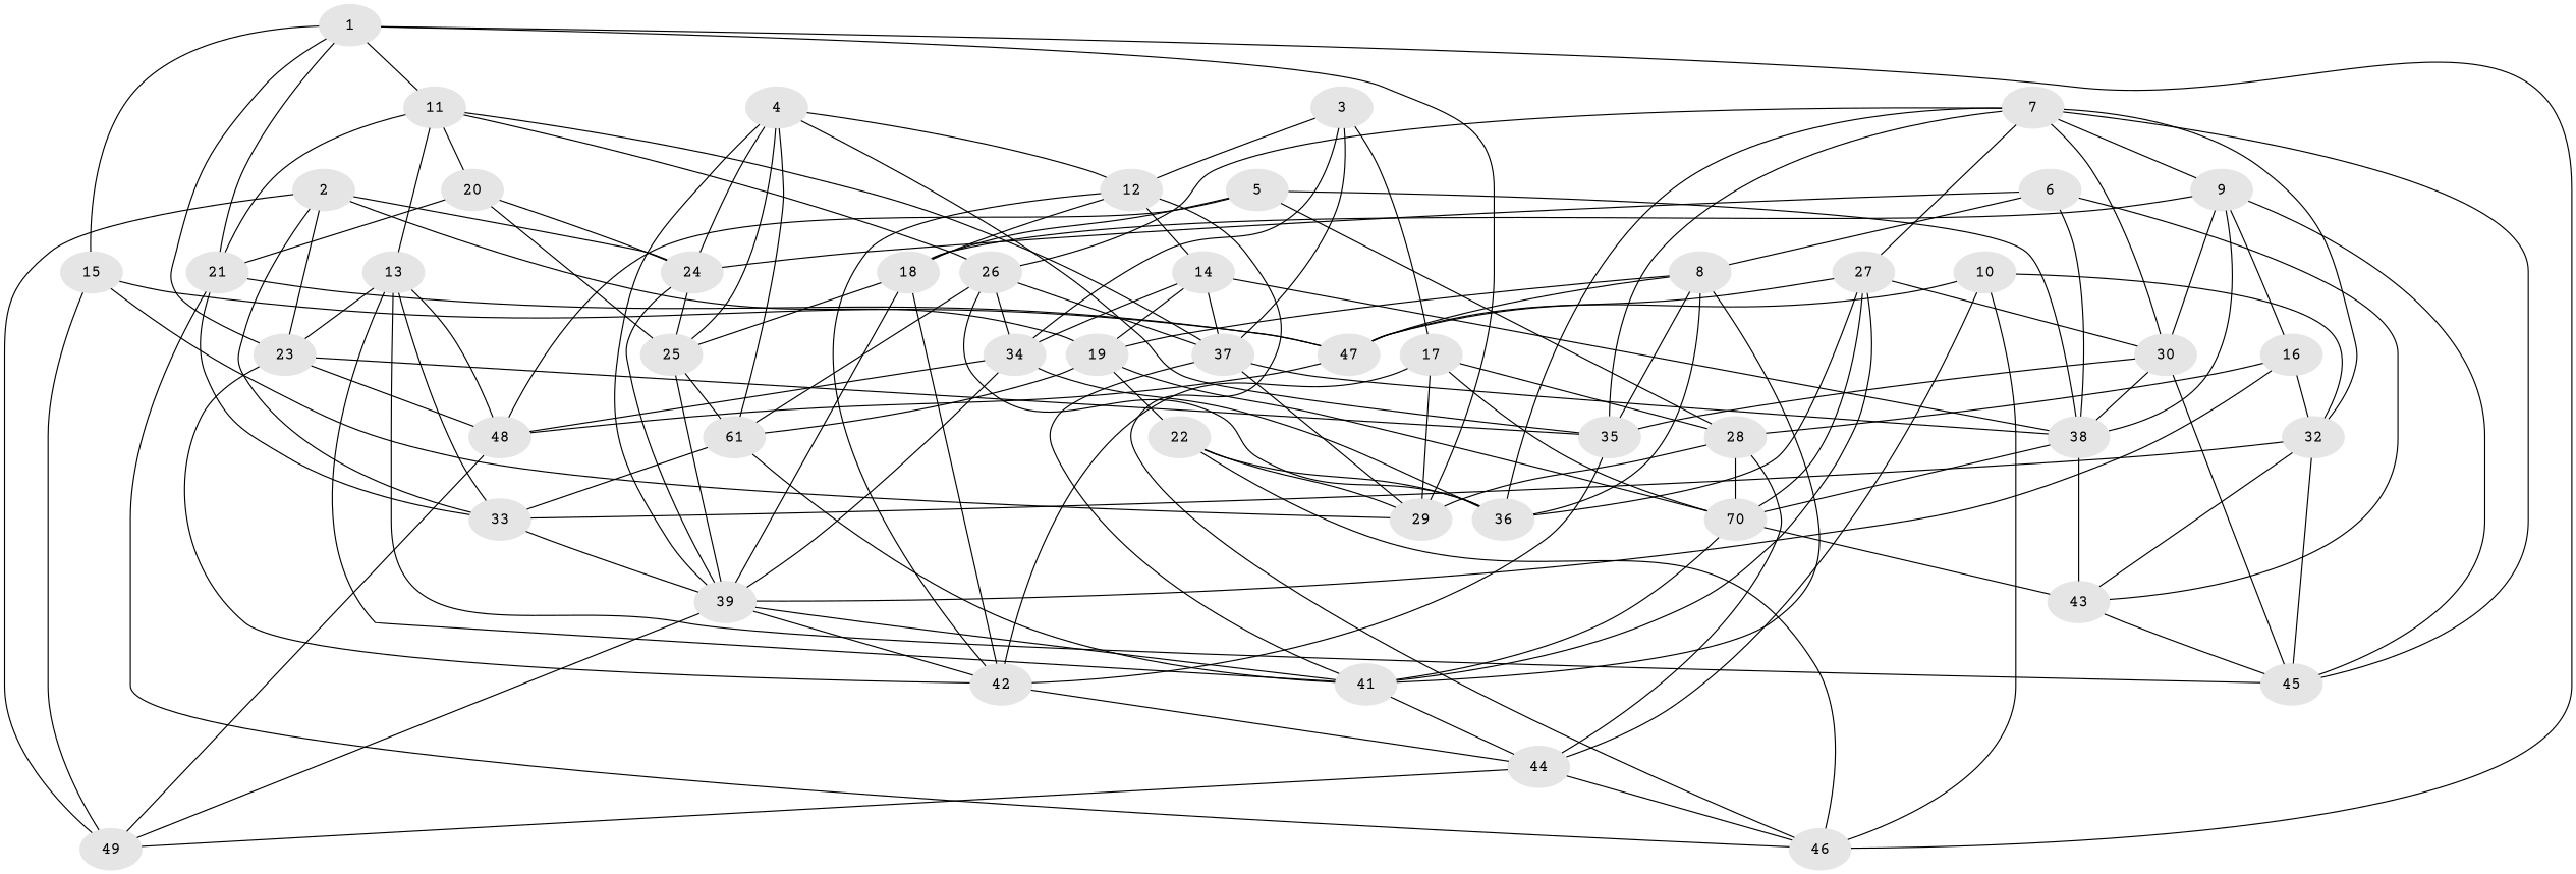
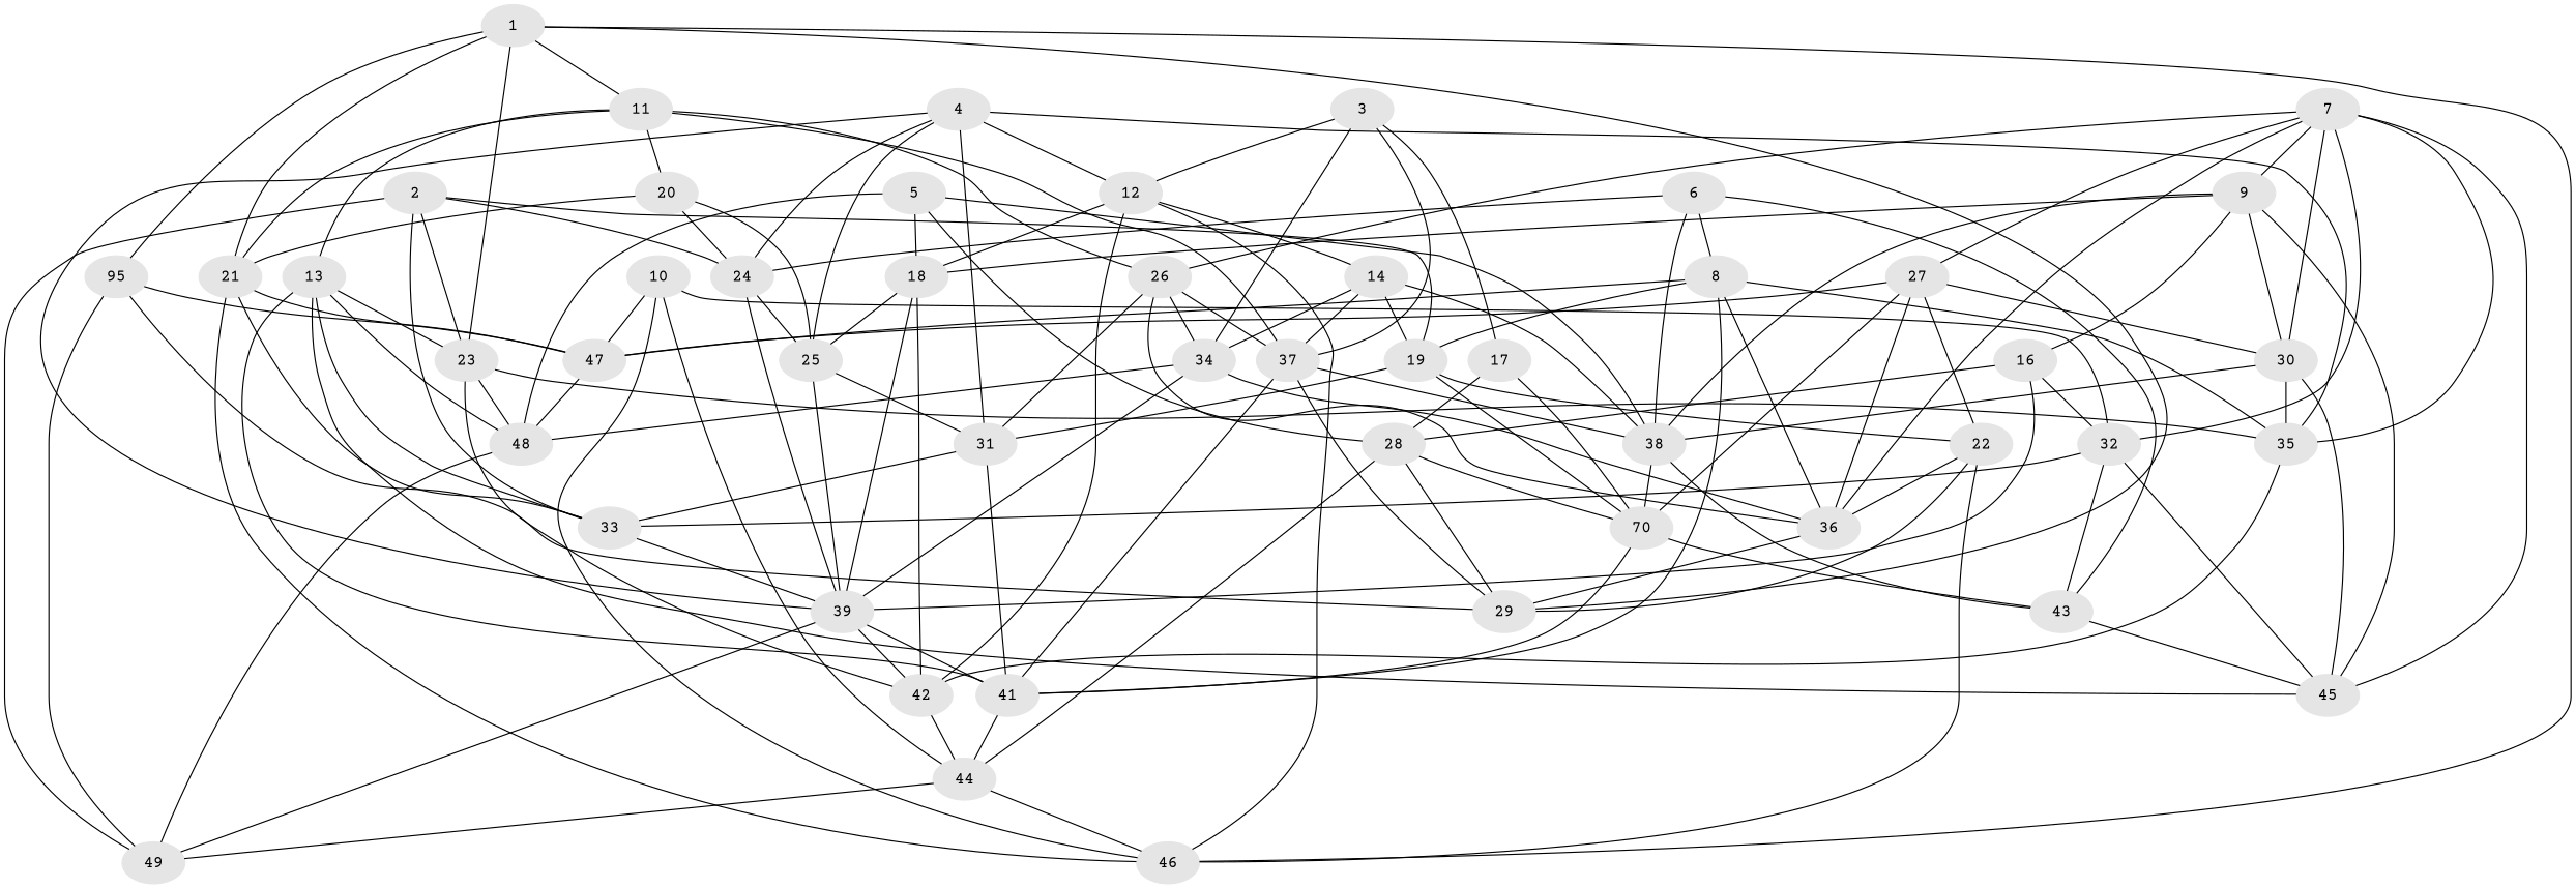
  graph {
    fontname="Courier Prime"
    node [color=gray90 fontname="Courier Prime" style=filled]
    edge [fontname="Courier Prime" weight=1.0]
    1
    11
-   15
+   15 [label=95]
    21
    23
    29
    46
    37
    26
    13
    20
    49
    47
    33
    35
    48
    42
    2
    19
    24
-   31 [label=61]
+   31
    n22 [label=70]
    22
    25
    39
    3
    12
    17
    34
    18
    14
    28
    36
    38
    41
    4
    5
    44
    43
    6
    8
    45
    7
    9
    27
    30
    32
    16
    10
    1 -- 11
    1 -- 15
    1 -- 21
    1 -- 23
    1 -- 29
    1 -- 46
    11 -- 21
    11 -- 37
    11 -- 26
    11 -- 13
    11 -- 20
    15 -- 29
    15 -- 49
    15 -- 47
    21 -- 46
    21 -- 47
    21 -- 33
    23 -- 35
    23 -- 48
    23 -- 42
    37 -- 29
    37 -- 38
    37 -- 41
    26 -- 37
    26 -- 31
    26 -- 34
    26 -- 36
    13 -- 23
    13 -- 33
    13 -- 48
    13 -- 41
    13 -- 45
    20 -- 21
    20 -- 24
    20 -- 25
    47 -- 48
    33 -- 39
    35 -- 42
    48 -- 49
    42 -- 44
    2 -- 23
    2 -- 49 [weight=2.0]
    2 -- 33
    2 -- 19
    2 -- 24
    19 -- 31
    19 -- n22
    19 -- 22
    24 -- 25
    24 -- 39
    31 -- 33
    31 -- 41
    n22 -- 41
    n22 -- 43
    22 -- 29
    22 -- 46
    22 -- 36
    25 -- 31
    25 -- 39
    39 -- 49
    39 -- 42
    39 -- 41
    3 -- 37
    3 -- 12
    3 -- 17
    3 -- 34
    12 -- 46
    12 -- 42
    12 -- 18
    12 -- 14
-   17 -- 29
-   17 -- 42 [weight=2.0]
+   36 -- 29
    17 -- n22
    17 -- 28
    34 -- 48
    34 -- 39
    34 -- 36
    18 -- 42
    18 -- 25
    18 -- 39
    14 -- 37
    14 -- 19
    14 -- 34
    14 -- 38
    28 -- 29
    28 -- n22
    28 -- 44
    38 -- n22 [weight=2.0]
    38 -- 43 [weight=2.0]
    41 -- 44
    4 -- 35
    4 -- 24
    4 -- 31
    4 -- 25
    4 -- 39
    4 -- 12
    5 -- 48
    5 -- 18
    5 -- 28
    5 -- 38
    44 -- 46
    44 -- 49
    43 -- 45
    6 -- 24
    6 -- 38
    6 -- 43
    6 -- 8
    8 -- 47
    8 -- 35
    8 -- 19
    8 -- 36
    8 -- 41
    7 -- 26
    7 -- 35
    7 -- 36
    7 -- 45
    7 -- 9
    7 -- 27
    7 -- 30
    7 -- 32
    9 -- 18
    9 -- 38
    9 -- 45
    9 -- 30
    9 -- 16
    27 -- 47
    27 -- n22
    27 -- 36
-   27 -- 41
+   27 -- 22
    27 -- 30
    30 -- 35
    30 -- 38
    30 -- 45
    32 -- 33
    32 -- 43
    32 -- 45
    16 -- 39
    16 -- 28
    16 -- 32
    10 -- 46
    10 -- 47
    10 -- 44
    10 -- 32
  }
